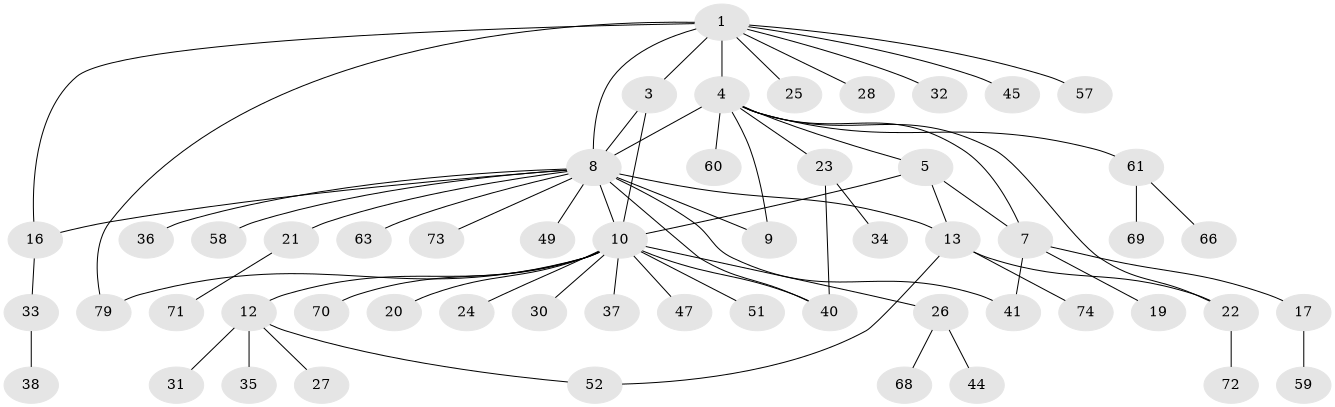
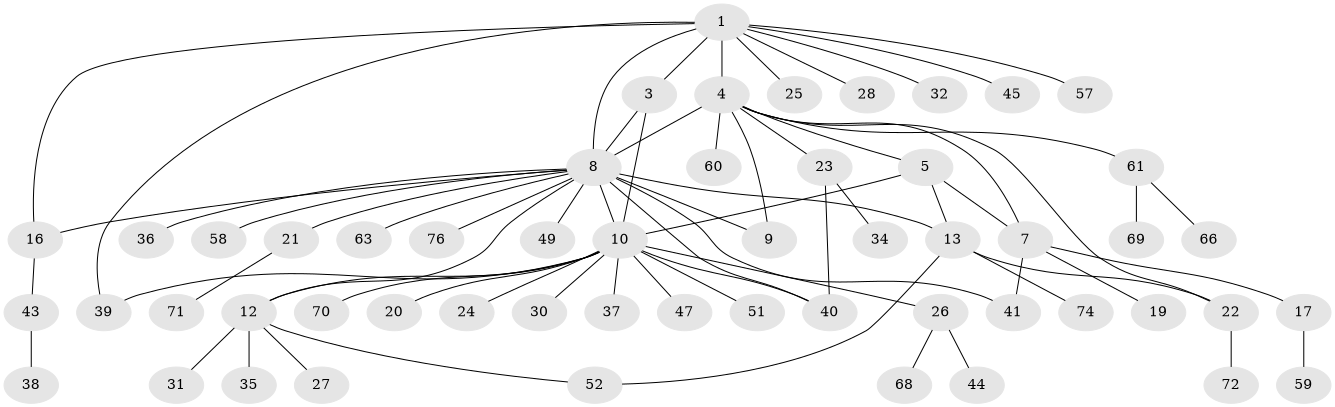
  graph {
    node [color=gray90 style=filled]
    1 [super="+2"]
    3 [super="+51"]
    4 [super="+7"]
    8 [super="+15"]
    16 [super="+50"]
    25
    28
    32
-   39 [super="+43" label=79]
+   39 [super="+43"]
    45
    57
    10 [super="+11"]
    5 [super="+54"]
    n14 [label=7 super="+67"]
    9
    22 [super="+42"]
    23 [super="+53"]
    60
    61 [super="+64"]
    13 [super="+14"]
    41
    12 [super="+36"]
    21 [super="+65"]
    40
    49 [super="+62"]
    n26 [label=36]
    58
    63
-   73
-   33 [super="+46"]
+   73 [label=76]
+   33 [super="+46" label=43]
    20
    24
    26 [super="+29"]
    30
    37
    47
    n37 [label=51]
    70
    17 [super="+48"]
    19
    72
    34
    66
    69
    52
    74
    59
    27
    31
    35
    71
    44
    68
    38
    1 -- 3 [weight=2]
    1 -- 4
    1 -- 8
    1 -- 16
    1 -- 25
    1 -- 28
    1 -- 32
    1 -- 39
    1 -- 45
    1 -- 57
    3 -- 8
    3 -- 10
    4 -- 8 [weight=2]
    4 -- 5
    4 -- n14
    4 -- 9
    4 -- 22
    4 -- 23
    4 -- 60
    4 -- 61
    8 -- 16
    8 -- 10
    8 -- 9
    8 -- 13 [weight=2]
    8 -- 41
+   8 -- 12
    8 -- 21
    8 -- 40
    8 -- 49
    8 -- n26
    8 -- 58
    8 -- 63
    8 -- 73
    16 -- 33
    10 -- 39
    10 -- 12 [weight=2]
    10 -- 40
    10 -- 20
    10 -- 24
    10 -- 26
    10 -- 30
    10 -- 37
    10 -- 47
    10 -- n37
    10 -- 70
    5 -- 10
    5 -- n14
    5 -- 13
    n14 -- 41
    n14 -- 17
    n14 -- 19
    22 -- 72
    23 -- 40
    23 -- 34
    61 -- 66
    61 -- 69
    13 -- 22
    13 -- 52
    13 -- 74
    12 -- 52
    12 -- 27
    12 -- 31
    12 -- 35
    21 -- 71
    33 -- 38
    26 -- 44
    26 -- 68
    17 -- 59
  }
